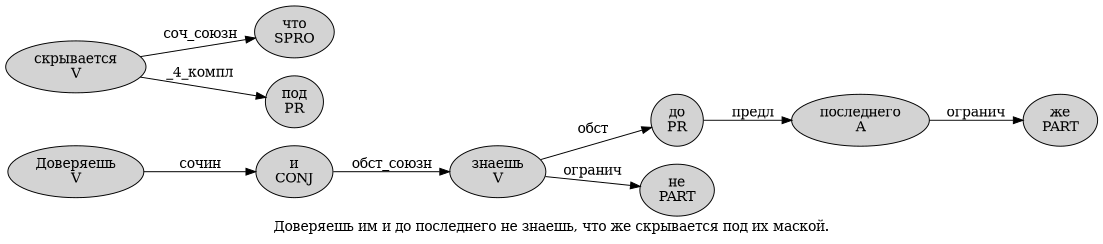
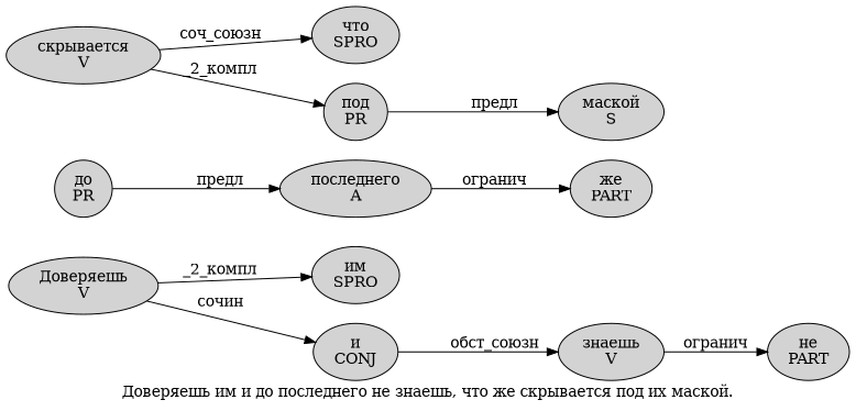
  digraph {
    label="Доверяешь им и до последнего не знаешь, что же скрывается под их маской."
    rankdir=LR
    node [fillcolor=lightgray penwidth=1 shape=ellipse style=filled]
    n1 [label="Доверяешь\nV"]
+   n2 [label="им\nSPRO"]
    n3 [label="и\nCONJ"]
    n4 [label="знаешь\nV"]
    n5 [label="до\nPR"]
    n6 [label="не\nPART"]
    n7 [label="последнего\nA"]
    n8 [label="же\nPART"]
    n9 [label="скрывается\nV"]
    n10 [label="что\nSPRO"]
    n11 [label="под\nPR"]
+   n12 [label="маской\nS"]
+   n1 -> n2 [label="_2_компл"]
    n1 -> n3 [label="сочин"]
    n3 -> n4 [label="обст_союзн"]
-   n4 -> n5 [label="обст"]
    n4 -> n6 [label="огранич"]
    n5 -> n7 [label="предл"]
    n7 -> n8 [label="огранич"]
    n9 -> n10 [label="соч_союзн"]
-   n9 -> n11 [label="_4_компл"]
+   n9 -> n11 [label="_2_компл"]
+   n11 -> n12 [label="предл"]
  }
